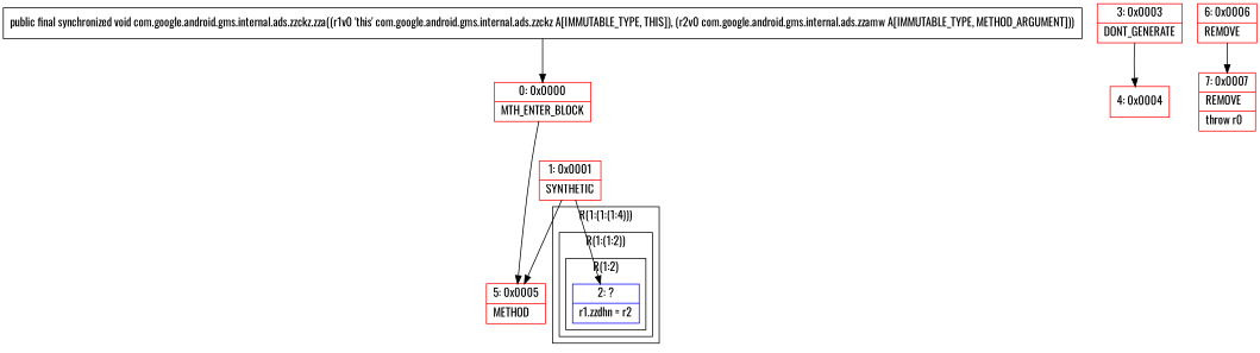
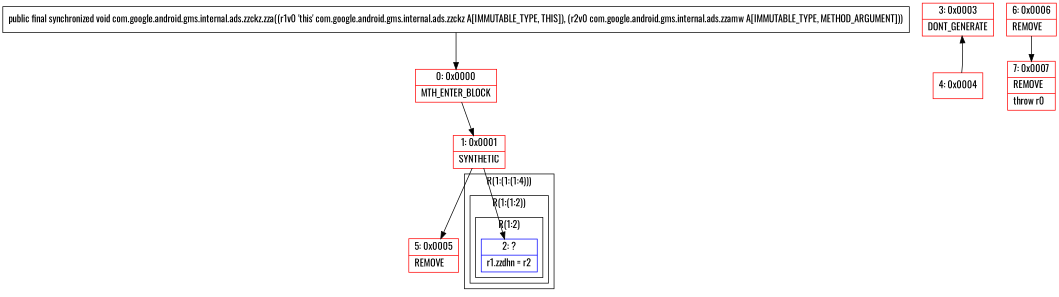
  digraph {
    fontname=Oswald
    node [color=red fontname=Oswald shape=record]
    edge [fontname=Oswald]
    n1 [color=blue label="{2\:\ ?|r1.zzdhn = r2\l}"]
    n2 [label="{3\:\ 0x0003|DONT_GENERATE\l}"]
    n3 [label="{4\:\ 0x0004}"]
-   n4 [label="{5\:\ 0x0005|METHOD\l}"]
+   n4 [label="{5\:\ 0x0005|REMOVE\l}"]
    n5 [label="{0\:\ 0x0000|MTH_ENTER_BLOCK\l}"]
    n6 [label="{1\:\ 0x0001|SYNTHETIC\l}"]
    n7 [label="{6\:\ 0x0006|REMOVE\l}"]
    n8 [label="{7\:\ 0x0007|REMOVE\l|throw r0\l}"]
    n9 [label="{public final synchronized void com.google.android.gms.internal.ads.zzckz.zza((r1v0 'this' com.google.android.gms.internal.ads.zzckz A[IMMUTABLE_TYPE, THIS]), (r2v0 com.google.android.gms.internal.ads.zzamw A[IMMUTABLE_TYPE, METHOD_ARGUMENT])) }" color=""]
    subgraph cluster_1 {
      label="R(1:(1:(1:4)))"
      subgraph cluster_2 {
        label="R(1:(1:2))"
        subgraph cluster_3 {
          label="R(1:2)"
          n1
        }
      }
    }
-   n2 -> n3
-   n5 -> n4
+   n3 -> n2
+   n5 -> n6
    n6 -> n1
    n6 -> n4
    n7 -> n8
    n9 -> n5
  }
